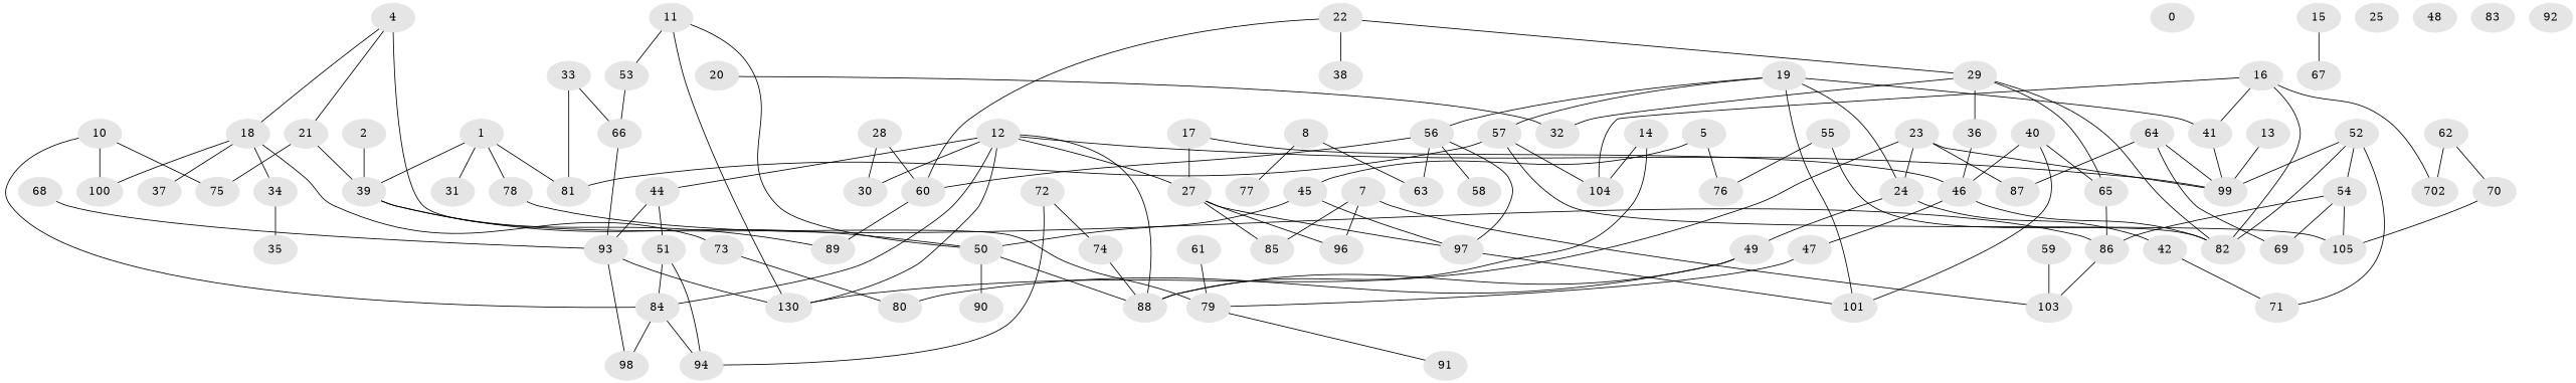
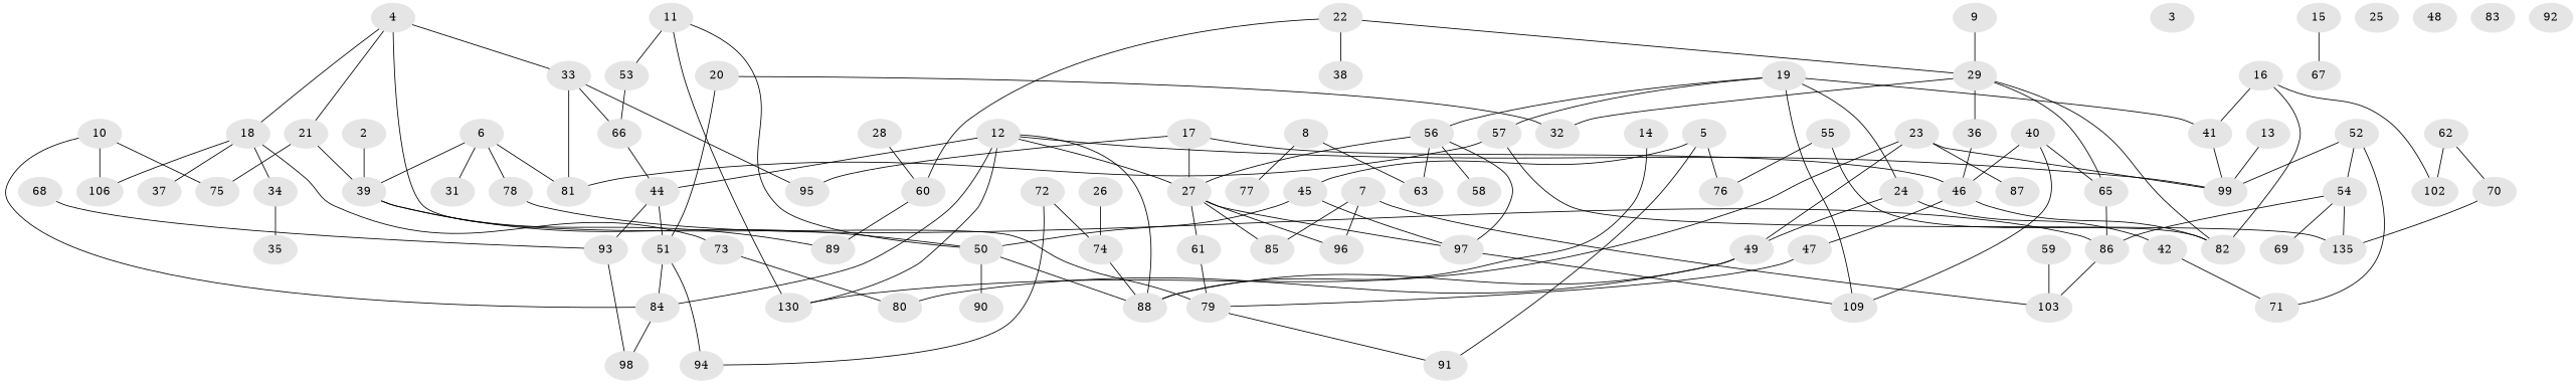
  graph {
    node [color=gray90 style=filled]
    79
    91
    2
    39
    50
    89
-   3 [label=0]
+   3
    4
    18
    21
    33
-   106 [label=100]
+   106
    34
    37
    73
    75
    81
+   95
    66
    5
    45
    76
    97
-   6 [label=1]
+   6
    31
    78
    86
    7
    85
    96
    103
    8
    63
    77
+   9
    29
    82
    32
    36
    65
    10
    84
    94
    98
    11
    53
    n47 [label=130]
    88
    90
    12
    27
-   30
    44
    99
    61
    51
    93
    13
    14
-   104
    15
    67
    16
    41
-   102 [label=702]
+   102
    17
    46
    47
    35
    80
    19
    24
    56
    57
-   101
+   101 [label=109]
    42
    49
    60
    58
-   105
+   105 [label=135]
    20
    22
    38
    23
    87
    71
    25
+   26
    74
    28
    40
    48
    52
    54
    69
    55
    59
    62
    70
-   64
    68
    72
    83
    92
    79 -- 91
    2 -- 39
    39 -- 50
    39 -- 89
    50 -- 88
    50 -- 90
    4 -- 79
    4 -- 18
    4 -- 21
+   4 -- 33
    18 -- 106
    18 -- 34
    18 -- 37
    18 -- 73
    21 -- 39
    21 -- 75
    33 -- 81
+   33 -- 95
    33 -- 66
    34 -- 35
    73 -- 80
-   66 -- 93
+   66 -- 44
+   5 -- 91
    5 -- 45
    5 -- 76
    45 -- 50
    45 -- 97
    97 -- 101
    6 -- 39
    6 -- 81
    6 -- 31
    6 -- 78
    78 -- 86
    86 -- 103
    7 -- 85
    7 -- 96
    7 -- 103
    8 -- 63
    8 -- 77
+   9 -- 29
    29 -- 82
    29 -- 32
    29 -- 36
    29 -- 65
    36 -- 46
    65 -- 86
    10 -- 106
    10 -- 75
    10 -- 84
-   84 -- 94
    84 -- 98
    11 -- 50
    11 -- 53
    11 -- n47
    53 -- 66
    12 -- 84
    12 -- n47
    12 -- 88
    12 -- 27
-   12 -- 30
    12 -- 44
    12 -- 99
    27 -- 97
    27 -- 85
    27 -- 96
+   27 -- 61
    44 -- 51
    44 -- 93
    61 -- 79
    51 -- 84
    51 -- 94
    93 -- 98
-   93 -- n47
    13 -- 99
    14 -- 88
-   14 -- 104
    15 -- 67
    16 -- 82
-   16 -- 104
    16 -- 41
    16 -- 102
    41 -- 99
+   17 -- 95
    17 -- 27
    17 -- 46
    46 -- 82
    46 -- 47
    47 -- 79
    19 -- 41
    19 -- 24
    19 -- 56
    19 -- 57
    19 -- 101
    24 -- 42
    24 -- 49
    56 -- 97
    56 -- 63
-   56 -- 60
+   56 -- 27
    56 -- 58
    57 -- 81
-   57 -- 104
    57 -- 105
    42 -- 71
    49 -- 88
    49 -- 80
    60 -- 89
    20 -- 32
+   20 -- 51
    22 -- 29
    22 -- 60
    22 -- 38
    23 -- n47
    23 -- 99
-   23 -- 24
+   23 -- 49
    23 -- 87
+   26 -- 74
    74 -- 88
-   28 -- 30
    28 -- 60
    40 -- 65
    40 -- 46
    40 -- 101
-   52 -- 82
    52 -- 99
    52 -- 71
    52 -- 54
    54 -- 86
    54 -- 105
    54 -- 69
    55 -- 76
    55 -- 82
    59 -- 103
    62 -- 102
    62 -- 70
    70 -- 105
-   64 -- 99
-   64 -- 87
-   64 -- 69
    68 -- 93
    72 -- 94
    72 -- 74
  }
